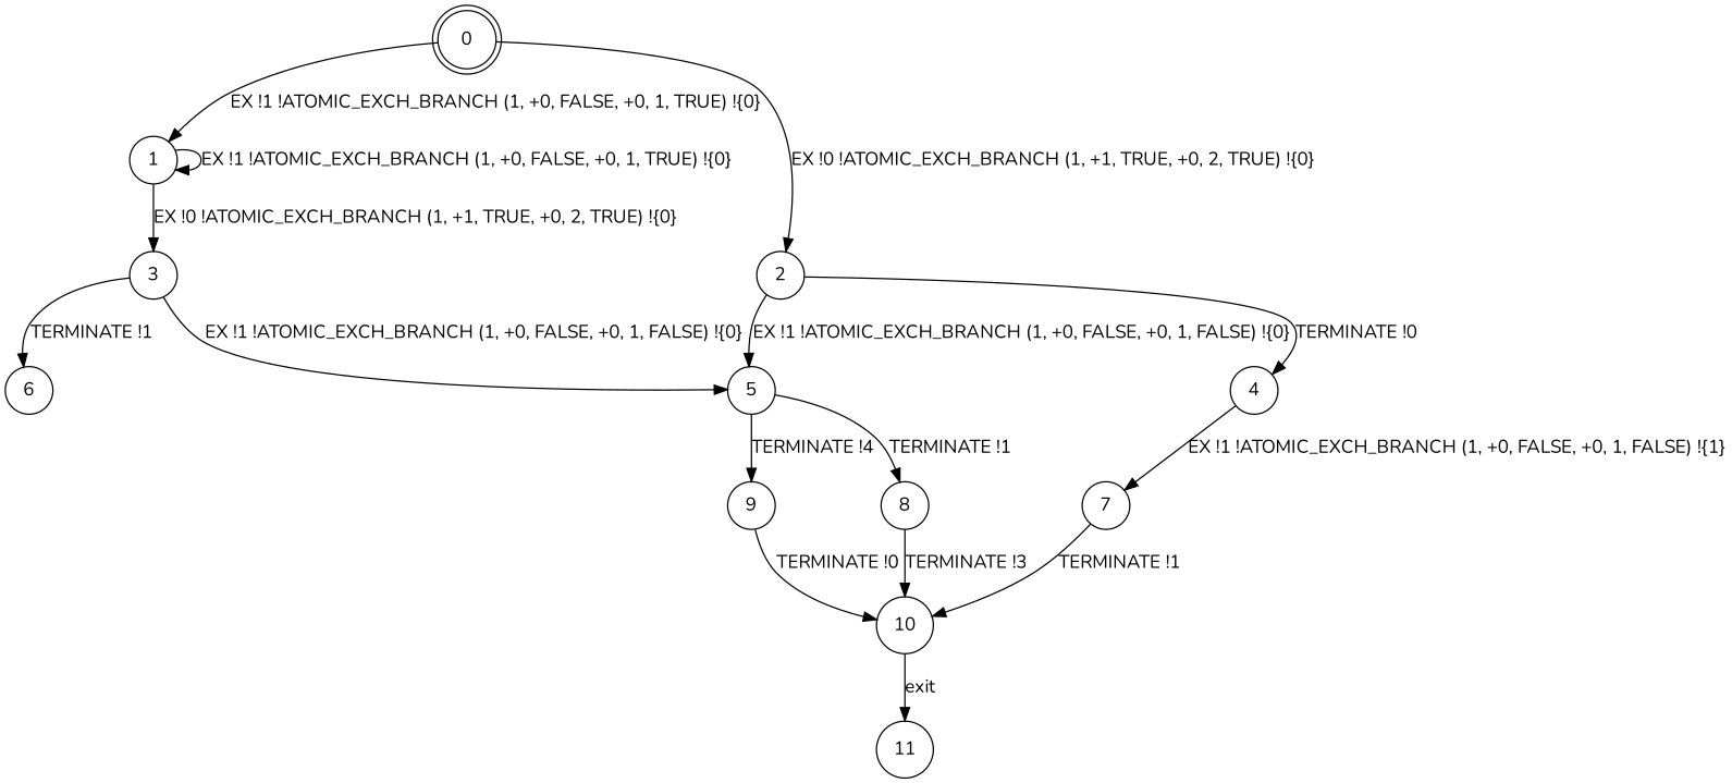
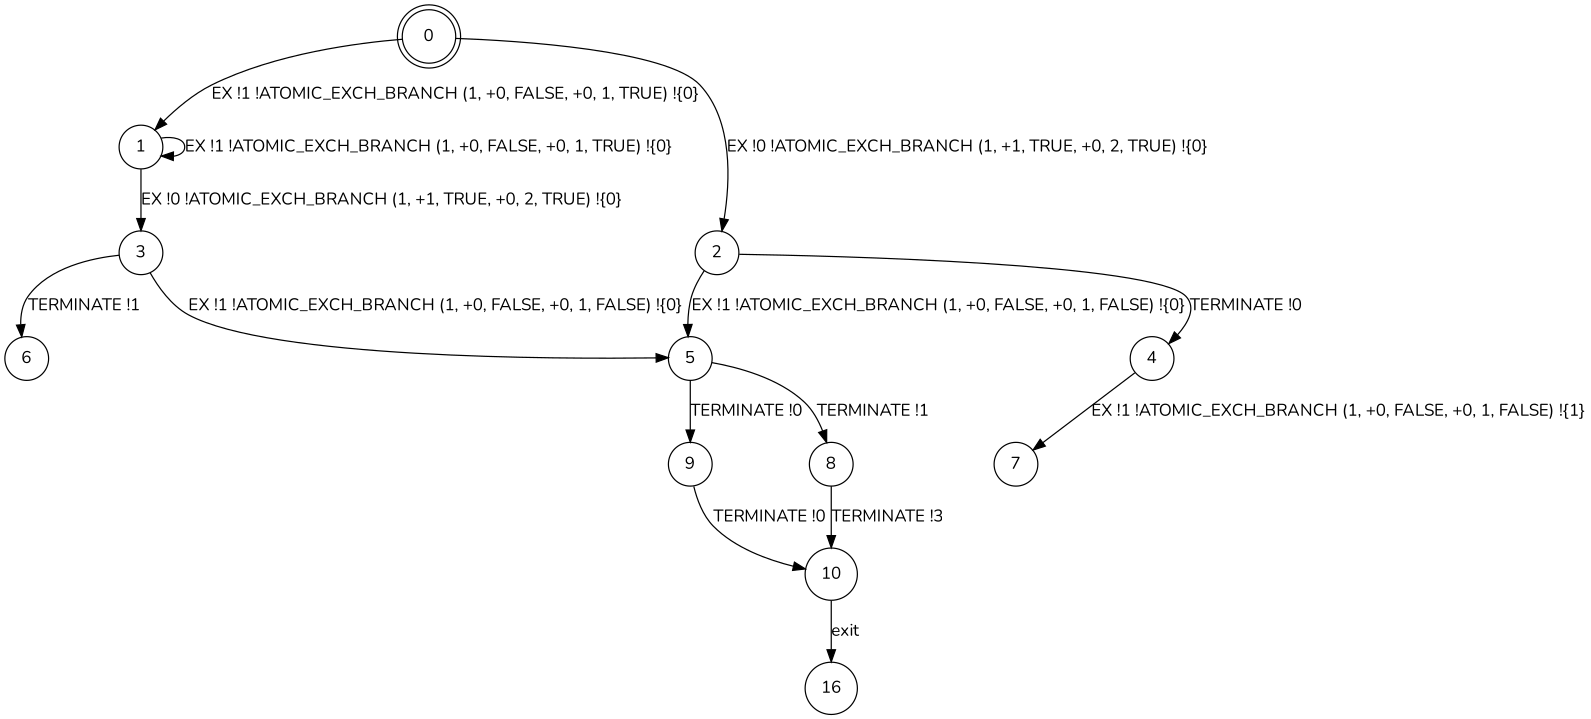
  digraph {
    fontname=Nunito
    node [fontname=Nunito shape=circle]
    edge [fontname=Nunito]
    0 [peripheries=2]
    1
    2
    3
    4
    5
    6
    7
    8
    9
    10
-   11
+   11 [label=16]
    0 -> 1 [label="EX !1 !ATOMIC_EXCH_BRANCH (1, +0, FALSE, +0, 1, TRUE) !{0}"]
    0 -> 2 [label="EX !0 !ATOMIC_EXCH_BRANCH (1, +1, TRUE, +0, 2, TRUE) !{0}"]
    1 -> 1 [label="EX !1 !ATOMIC_EXCH_BRANCH (1, +0, FALSE, +0, 1, TRUE) !{0}"]
    1 -> 3 [label="EX !0 !ATOMIC_EXCH_BRANCH (1, +1, TRUE, +0, 2, TRUE) !{0}"]
    2 -> 4 [label="TERMINATE !0"]
    2 -> 5 [label="EX !1 !ATOMIC_EXCH_BRANCH (1, +0, FALSE, +0, 1, FALSE) !{0}"]
    3 -> 5 [label="EX !1 !ATOMIC_EXCH_BRANCH (1, +0, FALSE, +0, 1, FALSE) !{0}"]
    3 -> 6 [label="TERMINATE !1"]
    4 -> 7 [label="EX !1 !ATOMIC_EXCH_BRANCH (1, +0, FALSE, +0, 1, FALSE) !{1}"]
    5 -> 8 [label="TERMINATE !1"]
-   5 -> 9 [label="TERMINATE !4"]
-   7 -> 10 [label="TERMINATE !1"]
+   5 -> 9 [label="TERMINATE !0"]
    8 -> 10 [label="TERMINATE !3"]
    9 -> 10 [label="TERMINATE !0"]
    10 -> 11 [label=exit]
  }
